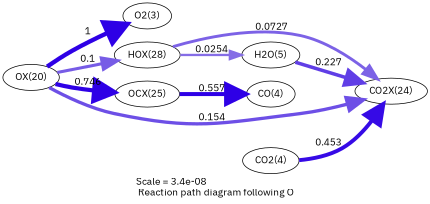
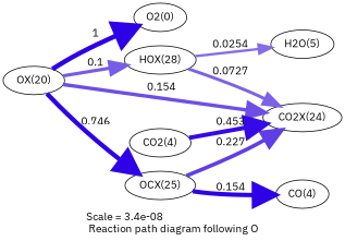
  digraph {
    fontname="IBM Plex Sans"
    label="Scale = 3.4e-08\l Reaction path diagram following O"
    rankdir=LR
    node [fontname="IBM Plex Sans"]
    edge [fontname="IBM Plex Sans"]
-   n1 [label="O2(3)"]
+   n1 [label="O2(0)"]
    n2 [label="OX(20)"]
    n3 [label="HOX(28)"]
    n4 [label="OCX(25)"]
    n5 [label="CO2X(24)"]
    n6 [label="H2O(5)"]
    n7 [label="CO(4)"]
    n8 [label="CO2(4)"]
    n2 -> n1 [arrowsize=3 color="0.7, 1.5, 0.9" label=" 1" penwidth=6]
    n2 -> n3 [arrowsize=2.13 color="0.7, 0.6, 0.9" label=" 0.1" penwidth=4.26]
    n2 -> n4 [arrowsize=2.89 color="0.7, 1.25, 0.9" label=" 0.746" penwidth=5.78]
    n2 -> n5 [arrowsize=2.29 color="0.7, 0.654, 0.9" label=" 0.154" penwidth=4.59]
    n3 -> n5 [arrowsize=2.01 color="0.7, 0.573, 0.9" label=" 0.0727" penwidth=4.02]
    n3 -> n6 [arrowsize=1.61 color="0.7, 0.525, 0.9" label=" 0.0254" penwidth=3.23]
-   n6 -> n5 [arrowsize=2.44 color="0.7, 0.727, 0.9" label=" 0.227" penwidth=4.88]
-   n4 -> n7 [arrowsize=2.78 color="0.7, 1.06, 0.9" label=" 0.557" penwidth=5.56]
+   n4 -> n5 [arrowsize=2.44 color="0.7, 0.727, 0.9" label=" 0.227" penwidth=4.88]
+   n4 -> n7 [arrowsize=2.78 color="0.7, 1.06, 0.9" label=" 0.154" penwidth=5.56]
    n8 -> n5 [arrowsize=2.7 color="0.7, 0.953, 0.9" label=" 0.453" penwidth=5.4]
  }
